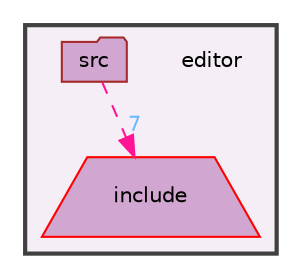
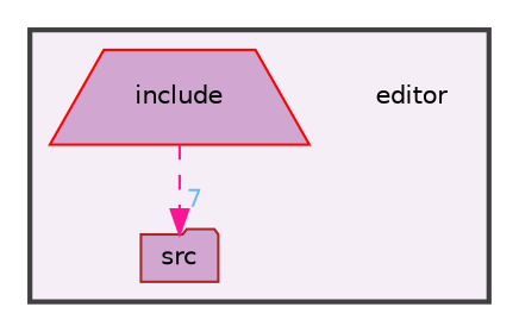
  digraph {
    compound=true
    node [fontname=Helvetica fontsize=10 fillcolor="#d1a7d1" style=filled]
    n1 [height=0.2 label=editor shape=plaintext width=0.4 color=black fillcolor="" style=""]
    n2 [color=red height=0.2 label=include shape=trapezium width=0.4]
    n3 [color=brown height=0.2 label=src shape=folder width=0.4]
    subgraph cluster_1 {
      bgcolor="#f6eef6"
      fontname=Helvetica
      fontsize=10
      pencolor=grey25
      style="filled,bold"
      n1
      n2
      n3
    }
-   n3 -> n2 [color=deeppink fontcolor=steelblue1 fontname=Helvetica fontsize=10 headlabel=7 labeldistance=1.5 labelfontname=Helvetica labelfontsize=10 style=dashed]
+   n2 -> n3 [color=deeppink fontcolor=steelblue1 fontname=Helvetica fontsize=10 headlabel=7 labeldistance=1.5 labelfontname=Helvetica labelfontsize=10 style=dashed]
  }
